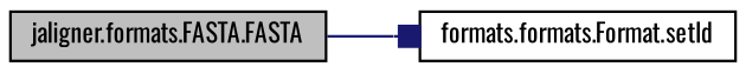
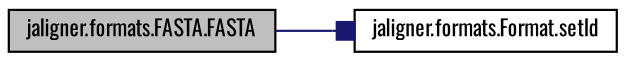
  digraph {
    rankdir=LR
    fontname=Oswald
    node [color=black fontname=Oswald fontsize=10 shape=record style=filled]
    n1 [fillcolor=grey75 fontcolor=black height=0.2 label="jaligner.formats.FASTA.FASTA" width=0.4]
-   n2 [fillcolor=white height=0.2 label="formats.formats.Format.setId" width=0.4]
+   n2 [fillcolor=white height=0.2 label="jaligner.formats.Format.setId" width=0.4]
    n1 -> n2 [color=midnightblue fontname=Oswald fontsize=10 labelfontname=Helvetica labelfontsize=10 style=solid arrowhead=box]
  }
